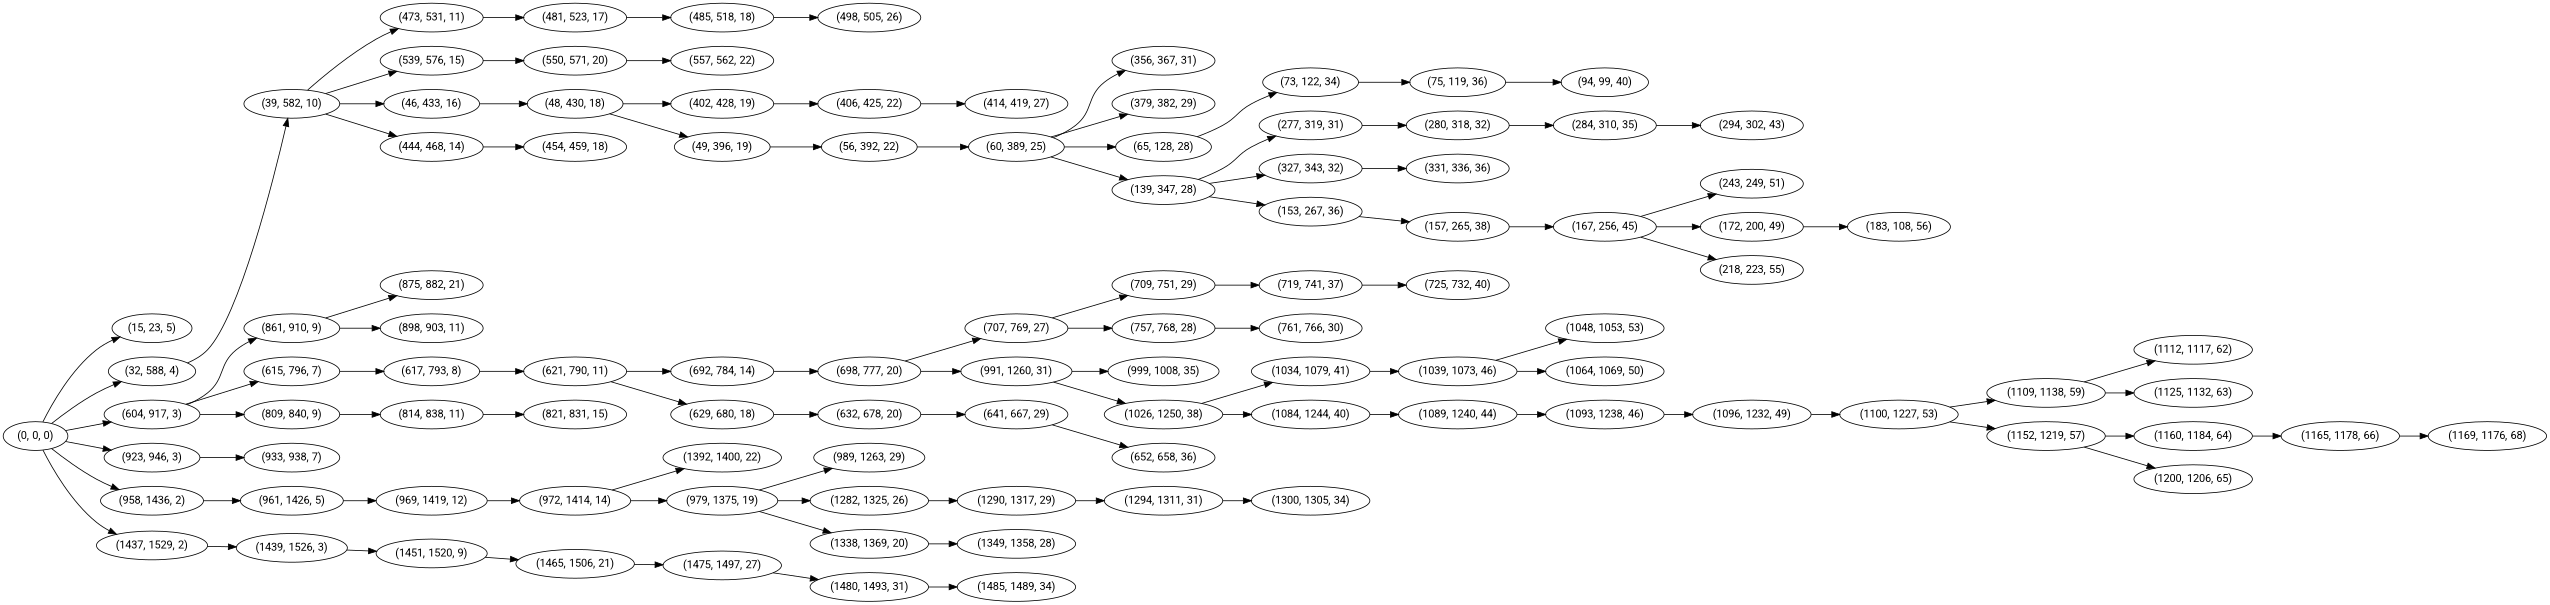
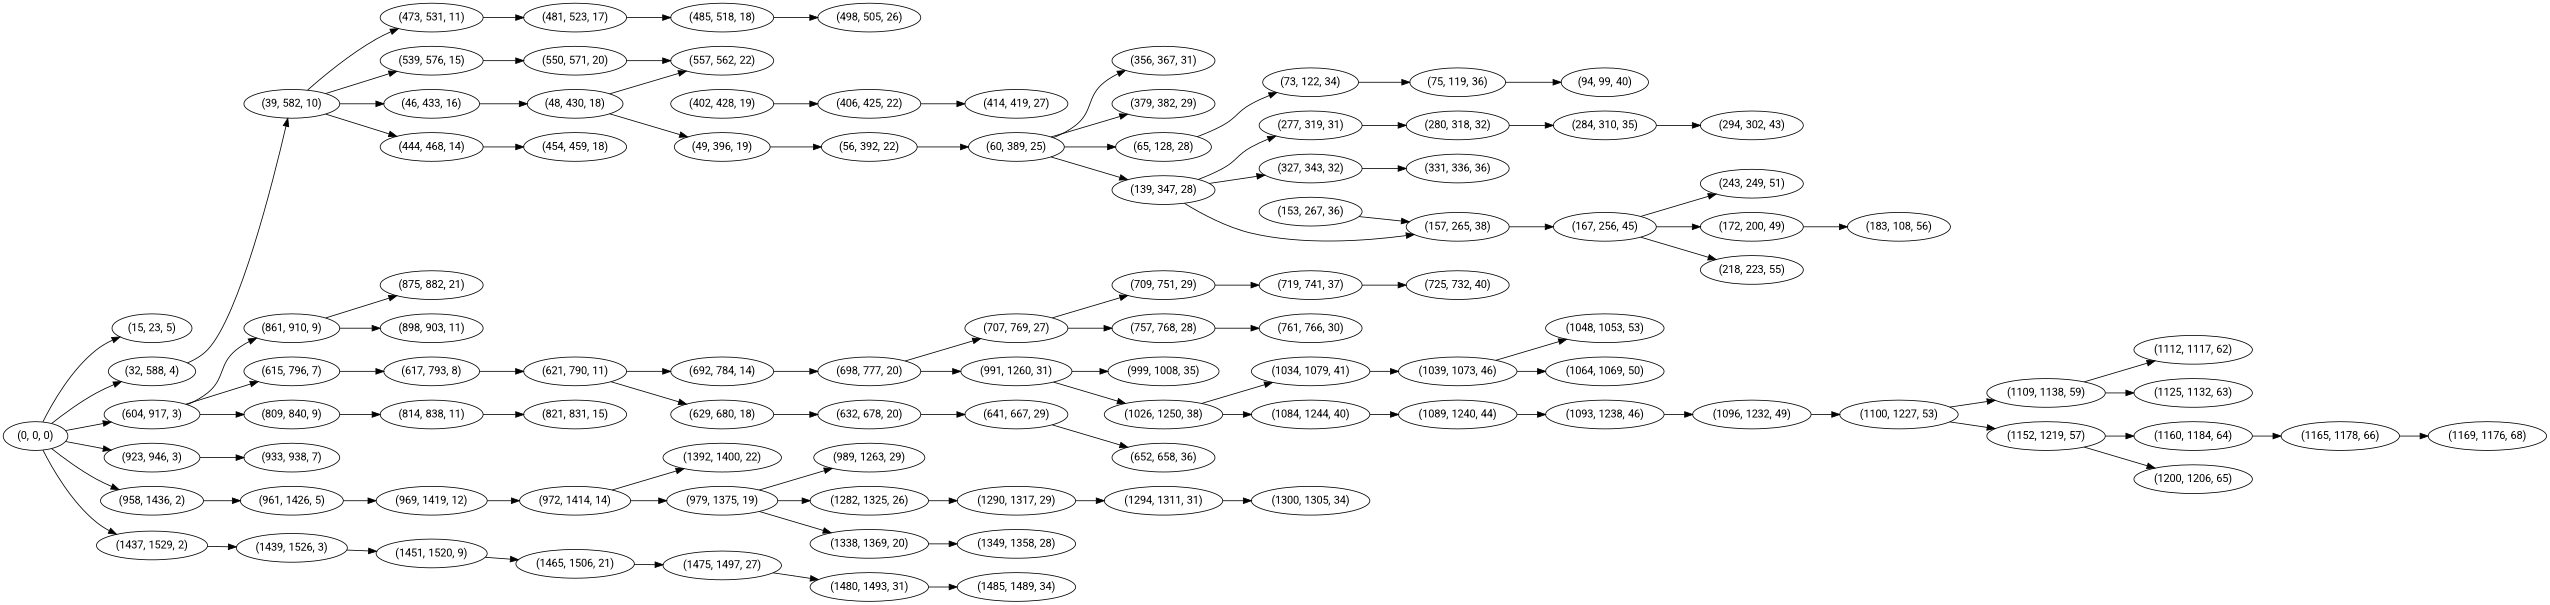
  digraph {
    fontname=Roboto
    rankdir=LR
    node [fontname=Roboto]
    edge [fontname=Roboto]
    "(0, 0, 0)"
    "(15, 23, 5)"
    "(32, 588, 4)"
    "(604, 917, 3)"
    "(923, 946, 3)"
    n6 [label="(958, 1436, 2)"]
    "(1437, 1529, 2)"
    "(39, 582, 10)"
    "(615, 796, 7)"
    "(809, 840, 9)"
    "(861, 910, 9)"
    "(933, 938, 7)"
    "(961, 1426, 5)"
    "(1439, 1526, 3)"
    "(46, 433, 16)"
    "(444, 468, 14)"
    "(473, 531, 11)"
    "(539, 576, 15)"
    "(48, 430, 18)"
    "(454, 459, 18)"
    "(481, 523, 17)"
    "(550, 571, 20)"
    "(49, 396, 19)"
    "(402, 428, 19)"
    "(56, 392, 22)"
    "(406, 425, 22)"
    "(60, 389, 25)"
    "(65, 128, 28)"
    "(139, 347, 28)"
    "(356, 367, 31)"
    n31 [label="(379, 382, 29)"]
    "(73, 122, 34)"
    "(153, 267, 36)"
    "(277, 319, 31)"
    "(327, 343, 32)"
    "(75, 119, 36)"
    "(94, 99, 40)"
    "(157, 265, 38)"
    "(280, 318, 32)"
    "(331, 336, 36)"
    "(167, 256, 45)"
    "(172, 200, 49)"
    "(218, 223, 55)"
    "(243, 249, 51)"
    n45 [label="(183, 108, 56)"]
    "(284, 310, 35)"
    "(294, 302, 43)"
    "(414, 419, 27)"
    "(485, 518, 18)"
    "(498, 505, 26)"
    "(557, 562, 22)"
    "(617, 793, 8)"
    "(814, 838, 11)"
    "(875, 882, 21)"
    "(898, 903, 11)"
    "(621, 790, 11)"
    "(629, 680, 18)"
    "(692, 784, 14)"
    "(632, 678, 20)"
    "(698, 777, 20)"
    "(641, 667, 29)"
    "(652, 658, 36)"
    "(707, 769, 27)"
    "(991, 1260, 31)"
    "(709, 751, 29)"
    "(757, 768, 28)"
    "(719, 741, 37)"
    "(761, 766, 30)"
    "(725, 732, 40)"
    "(821, 831, 15)"
    "(969, 1419, 12)"
    "(972, 1414, 14)"
    "(979, 1375, 19)"
    "(1392, 1400, 22)"
    "(989, 1263, 29)"
    "(1282, 1325, 26)"
    "(1338, 1369, 20)"
    "(1290, 1317, 29)"
    "(1349, 1358, 28)"
    "(999, 1008, 35)"
    "(1026, 1250, 38)"
    "(1034, 1079, 41)"
    "(1084, 1244, 40)"
    "(1039, 1073, 46)"
    "(1089, 1240, 44)"
    "(1048, 1053, 53)"
    "(1064, 1069, 50)"
    "(1093, 1238, 46)"
    "(1096, 1232, 49)"
    "(1100, 1227, 53)"
    "(1109, 1138, 59)"
    "(1152, 1219, 57)"
    "(1112, 1117, 62)"
    "(1125, 1132, 63)"
    "(1160, 1184, 64)"
    "(1200, 1206, 65)"
    "(1165, 1178, 66)"
    "(1169, 1176, 68)"
    "(1294, 1311, 31)"
    "(1300, 1305, 34)"
    "(1451, 1520, 9)"
    "(1465, 1506, 21)"
    "(1475, 1497, 27)"
    "(1480, 1493, 31)"
    "(1485, 1489, 34)"
    "(0, 0, 0)" -> "(15, 23, 5)"
    "(0, 0, 0)" -> "(32, 588, 4)"
    "(0, 0, 0)" -> "(604, 917, 3)"
    "(0, 0, 0)" -> "(923, 946, 3)"
    "(0, 0, 0)" -> n6
    "(0, 0, 0)" -> "(1437, 1529, 2)"
    "(32, 588, 4)" -> "(39, 582, 10)"
    "(604, 917, 3)" -> "(615, 796, 7)"
    "(604, 917, 3)" -> "(809, 840, 9)"
    "(604, 917, 3)" -> "(861, 910, 9)"
    "(923, 946, 3)" -> "(933, 938, 7)"
    n6 -> "(961, 1426, 5)"
    "(1437, 1529, 2)" -> "(1439, 1526, 3)"
    "(39, 582, 10)" -> "(46, 433, 16)"
    "(39, 582, 10)" -> "(444, 468, 14)"
    "(39, 582, 10)" -> "(473, 531, 11)"
    "(39, 582, 10)" -> "(539, 576, 15)"
    "(615, 796, 7)" -> "(617, 793, 8)"
    "(809, 840, 9)" -> "(814, 838, 11)"
    "(861, 910, 9)" -> "(875, 882, 21)"
    "(861, 910, 9)" -> "(898, 903, 11)"
    "(961, 1426, 5)" -> "(969, 1419, 12)"
    "(1439, 1526, 3)" -> "(1451, 1520, 9)"
    "(46, 433, 16)" -> "(48, 430, 18)"
    "(444, 468, 14)" -> "(454, 459, 18)"
    "(473, 531, 11)" -> "(481, 523, 17)"
    "(539, 576, 15)" -> "(550, 571, 20)"
    "(48, 430, 18)" -> "(49, 396, 19)"
-   "(48, 430, 18)" -> "(402, 428, 19)"
+   "(48, 430, 18)" -> "(557, 562, 22)"
    "(481, 523, 17)" -> "(485, 518, 18)"
    "(550, 571, 20)" -> "(557, 562, 22)"
    "(49, 396, 19)" -> "(56, 392, 22)"
    "(402, 428, 19)" -> "(406, 425, 22)"
    "(56, 392, 22)" -> "(60, 389, 25)"
    "(406, 425, 22)" -> "(414, 419, 27)"
    "(60, 389, 25)" -> "(65, 128, 28)"
    "(60, 389, 25)" -> "(139, 347, 28)"
    "(60, 389, 25)" -> "(356, 367, 31)"
    "(60, 389, 25)" -> n31
    "(65, 128, 28)" -> "(73, 122, 34)"
-   "(139, 347, 28)" -> "(153, 267, 36)"
+   "(139, 347, 28)" -> "(157, 265, 38)"
    "(139, 347, 28)" -> "(277, 319, 31)"
    "(139, 347, 28)" -> "(327, 343, 32)"
    "(73, 122, 34)" -> "(75, 119, 36)"
    "(153, 267, 36)" -> "(157, 265, 38)"
    "(277, 319, 31)" -> "(280, 318, 32)"
    "(327, 343, 32)" -> "(331, 336, 36)"
    "(75, 119, 36)" -> "(94, 99, 40)"
    "(157, 265, 38)" -> "(167, 256, 45)"
    "(280, 318, 32)" -> "(284, 310, 35)"
    "(167, 256, 45)" -> "(172, 200, 49)"
    "(167, 256, 45)" -> "(218, 223, 55)"
    "(167, 256, 45)" -> "(243, 249, 51)"
    "(172, 200, 49)" -> n45
    "(284, 310, 35)" -> "(294, 302, 43)"
    "(485, 518, 18)" -> "(498, 505, 26)"
    "(617, 793, 8)" -> "(621, 790, 11)"
    "(814, 838, 11)" -> "(821, 831, 15)"
    "(621, 790, 11)" -> "(629, 680, 18)"
    "(621, 790, 11)" -> "(692, 784, 14)"
    "(629, 680, 18)" -> "(632, 678, 20)"
    "(692, 784, 14)" -> "(698, 777, 20)"
    "(632, 678, 20)" -> "(641, 667, 29)"
    "(698, 777, 20)" -> "(707, 769, 27)"
    "(698, 777, 20)" -> "(991, 1260, 31)"
    "(641, 667, 29)" -> "(652, 658, 36)"
    "(707, 769, 27)" -> "(709, 751, 29)"
    "(707, 769, 27)" -> "(757, 768, 28)"
    "(991, 1260, 31)" -> "(999, 1008, 35)"
    "(991, 1260, 31)" -> "(1026, 1250, 38)"
    "(709, 751, 29)" -> "(719, 741, 37)"
    "(757, 768, 28)" -> "(761, 766, 30)"
    "(719, 741, 37)" -> "(725, 732, 40)"
    "(969, 1419, 12)" -> "(972, 1414, 14)"
    "(972, 1414, 14)" -> "(979, 1375, 19)"
    "(972, 1414, 14)" -> "(1392, 1400, 22)"
    "(979, 1375, 19)" -> "(989, 1263, 29)"
    "(979, 1375, 19)" -> "(1282, 1325, 26)"
    "(979, 1375, 19)" -> "(1338, 1369, 20)"
    "(1282, 1325, 26)" -> "(1290, 1317, 29)"
    "(1338, 1369, 20)" -> "(1349, 1358, 28)"
    "(1290, 1317, 29)" -> "(1294, 1311, 31)"
    "(1026, 1250, 38)" -> "(1034, 1079, 41)"
    "(1026, 1250, 38)" -> "(1084, 1244, 40)"
    "(1034, 1079, 41)" -> "(1039, 1073, 46)"
    "(1084, 1244, 40)" -> "(1089, 1240, 44)"
    "(1039, 1073, 46)" -> "(1048, 1053, 53)"
    "(1039, 1073, 46)" -> "(1064, 1069, 50)"
    "(1089, 1240, 44)" -> "(1093, 1238, 46)"
    "(1093, 1238, 46)" -> "(1096, 1232, 49)"
    "(1096, 1232, 49)" -> "(1100, 1227, 53)"
    "(1100, 1227, 53)" -> "(1109, 1138, 59)"
    "(1100, 1227, 53)" -> "(1152, 1219, 57)"
    "(1109, 1138, 59)" -> "(1112, 1117, 62)"
    "(1109, 1138, 59)" -> "(1125, 1132, 63)"
    "(1152, 1219, 57)" -> "(1160, 1184, 64)"
    "(1152, 1219, 57)" -> "(1200, 1206, 65)"
    "(1160, 1184, 64)" -> "(1165, 1178, 66)"
    "(1165, 1178, 66)" -> "(1169, 1176, 68)"
    "(1294, 1311, 31)" -> "(1300, 1305, 34)"
    "(1451, 1520, 9)" -> "(1465, 1506, 21)"
    "(1465, 1506, 21)" -> "(1475, 1497, 27)"
    "(1475, 1497, 27)" -> "(1480, 1493, 31)"
    "(1480, 1493, 31)" -> "(1485, 1489, 34)"
  }
